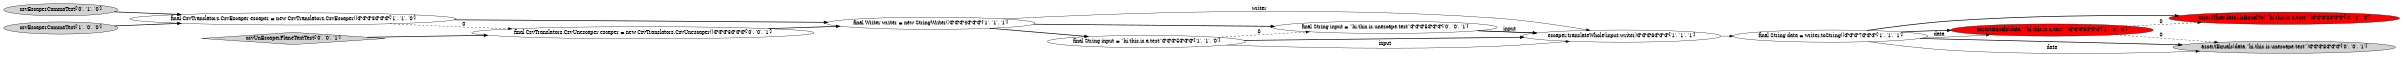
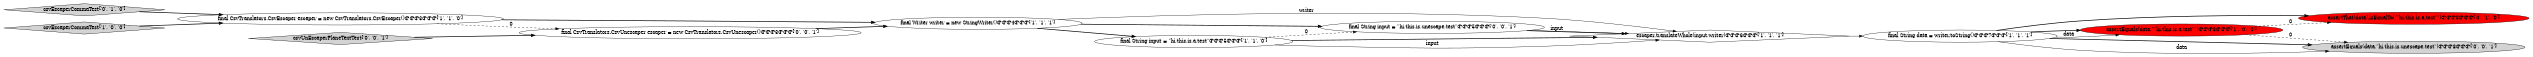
  digraph {
    rankdir=LR
    node [fillcolor=white shape=ellipse style=filled]
    edge [style=bold]
-   n1 [fillcolor=lightgray label="csvEscaperCommaTest['0', '1', '0']"]
+   n1 [fillcolor=lightgray label="csvEscaperCommaTest['0', '1', '0']" shape=diamond]
    n2 [label="final CsvTranslators.CsvEscaper escaper = new CsvTranslators.CsvEscaper()@@@3@@@['1', '1', '0']"]
    n3 [label="final Writer writer = new StringWriter()@@@4@@@['1', '1', '1']"]
    n4 [label="final CsvTranslators.CsvUnescaper escaper = new CsvTranslators.CsvUnescaper()@@@3@@@['0', '0', '1']"]
    n5 [label="final String input = \"hi,this,is,unescape,test\"@@@5@@@['0', '0', '1']"]
-   n6 [label="escaper.translateWhole(input,writer)@@@6@@@['1', '1', '1']"]
+   n6 [label="escaper.translateWhole(input,writer)@@@6@@@['1', '1', '1']" shape=diamond]
    n7 [label="final String data = writer.toString()@@@7@@@['1', '1', '1']"]
    n8 [fillcolor=red label="assertEquals(data,\"\"hi,this,is,a,test\"\")@@@8@@@['1', '0', '0']"]
    n9 [fillcolor=red label="assertThat(data).isEqualTo(\"\"hi,this,is,a,test\"\")@@@8@@@['0', '1', '0']"]
    n10 [fillcolor=lightgray label="assertEquals(data,\"hi,this,is,unescape,test\")@@@8@@@['0', '0', '1']"]
    n11 [label="final String input = \"hi,this,is,a,test\"@@@5@@@['1', '1', '0']"]
-   n12 [fillcolor=lightgray label="csvEscaperCommaTest['1', '0', '0']"]
+   n12 [fillcolor=lightgray label="csvEscaperCommaTest['1', '0', '0']" shape=diamond]
    n13 [fillcolor=lightgray label="csvUnEscaperPlaneTextTest['0', '0', '1']" shape=diamond]
    n1 -> n2
    n2 -> n3
    n2 -> n4 [label=0 style=dashed]
    n3 -> n5
    n3 -> n6 [label=writer style=solid]
    n3 -> n11
    n4 -> n3
    n5 -> n6 [label=input style=solid]
    n5 -> n6
    n6 -> n7 [style=solid]
    n7 -> n8
    n7 -> n8 [label=data style=solid]
    n7 -> n9
    n7 -> n10
    n7 -> n10 [label=data style=solid]
    n8 -> n9 [label=0 style=dashed]
    n8 -> n10 [label=0 style=dashed]
    n11 -> n5 [label=0 style=dashed]
    n11 -> n6
    n11 -> n6 [label=input style=solid]
    n12 -> n2
    n13 -> n4
  }
